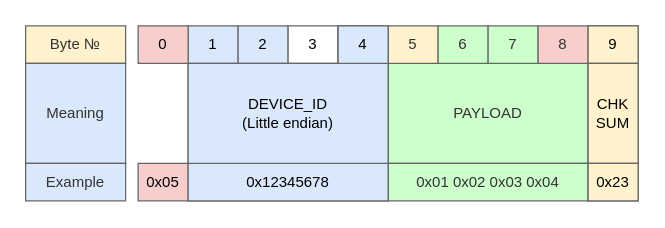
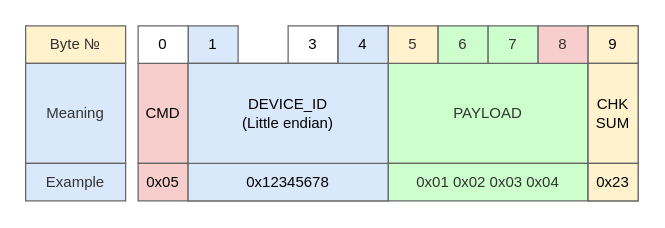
  <mxCell id="0" />
  <mxCell id="1" parent="0" />
  <mxCell id="2" value="PAYLOAD" style="rounded=0;whiteSpace=wrap;html=1;fontColor=#333333;strokeColor=#666666;fillColor=#CCFFCC;" parent="1" vertex="1"><mxGeometry x="310" y="50" width="160" height="80" as="geometry" /></mxCell>
  <mxCell id="3" value="&lt;div&gt;CHK&lt;/div&gt;&lt;div&gt;SUM&lt;br&gt;&lt;/div&gt;" style="rounded=0;whiteSpace=wrap;html=1;fillColor=#fff2cc;strokeColor=#666666;" parent="1" vertex="1"><mxGeometry x="470" y="50" width="40" height="80" as="geometry" /></mxCell>
  <mxCell id="4" value="&lt;div&gt;DEVICE_ID&lt;/div&gt;(Little endian)" style="rounded=0;whiteSpace=wrap;html=1;fillColor=#dae8fc;strokeColor=#666666;" parent="1" vertex="1"><mxGeometry x="150" y="50" width="160" height="80" as="geometry" /></mxCell>
+ <mxCell id="5" value="CMD" style="rounded=0;whiteSpace=wrap;html=1;fillColor=#f8cecc;strokeColor=#666666;" parent="1" vertex="1"><mxGeometry x="110" y="50" width="40" height="80" as="geometry" /></mxCell>
  <mxCell id="6" value="0x01 0x02 0x03 0x04" style="rounded=0;whiteSpace=wrap;html=1;fontColor=#333333;strokeColor=#666666;fillColor=#CCFFCC;" parent="1" vertex="1"><mxGeometry x="310" y="130" width="160" height="30" as="geometry" /></mxCell>
  <mxCell id="7" value="0x23" style="rounded=0;whiteSpace=wrap;html=1;fillColor=#fff2cc;strokeColor=#666666;" parent="1" vertex="1"><mxGeometry x="470" y="130" width="40" height="30" as="geometry" /></mxCell>
  <mxCell id="8" value="0x12345678" style="rounded=0;whiteSpace=wrap;html=1;fillColor=#dae8fc;strokeColor=#666666;" parent="1" vertex="1"><mxGeometry x="150" y="130" width="160" height="30" as="geometry" /></mxCell>
  <mxCell id="9" value="0x05" style="rounded=0;whiteSpace=wrap;html=1;fillColor=#f8cecc;strokeColor=#666666;" parent="1" vertex="1"><mxGeometry x="110" y="130" width="40" height="30" as="geometry" /></mxCell>
  <mxCell id="10" value="5" style="rounded=0;whiteSpace=wrap;html=1;fontColor=#333333;strokeColor=#666666;fillColor=#fff2cc;" parent="1" vertex="1"><mxGeometry x="310" y="20" width="40" height="30" as="geometry" /></mxCell>
  <mxCell id="11" value="9" style="rounded=0;whiteSpace=wrap;html=1;fillColor=#fff2cc;strokeColor=#666666;" parent="1" vertex="1"><mxGeometry x="470" y="20" width="40" height="30" as="geometry" /></mxCell>
  <mxCell id="12" value="1" style="rounded=0;whiteSpace=wrap;html=1;fillColor=#dae8fc;strokeColor=#666666;" parent="1" vertex="1"><mxGeometry x="150" y="20" width="40" height="30" as="geometry" /></mxCell>
- <mxCell id="13" value="0" style="rounded=0;whiteSpace=wrap;html=1;fillColor=#f8cecc;strokeColor=#666666;" parent="1" vertex="1"><mxGeometry x="110" y="20" width="40" height="30" as="geometry" /></mxCell>
- <mxCell id="14" value="2" style="rounded=0;whiteSpace=wrap;html=1;fillColor=#dae8fc;strokeColor=#666666;" parent="1" vertex="1"><mxGeometry x="190" y="20" width="40" height="30" as="geometry" /></mxCell>
+ <mxCell id="13" value="0" style="rounded=0;whiteSpace=wrap;html=1;fillColor=#ffffff;strokeColor=#666666;" parent="1" vertex="1"><mxGeometry x="110" y="20" width="40" height="30" as="geometry" /></mxCell>
  <mxCell id="15" value="3" style="rounded=0;whiteSpace=wrap;html=1;fillColor=#ffffff;strokeColor=#666666;" parent="1" vertex="1"><mxGeometry x="230" y="20" width="40" height="30" as="geometry" /></mxCell>
  <mxCell id="16" value="4" style="rounded=0;whiteSpace=wrap;html=1;fillColor=#dae8fc;strokeColor=#666666;" parent="1" vertex="1"><mxGeometry x="270" y="20" width="40" height="30" as="geometry" /></mxCell>
  <mxCell id="17" value="6" style="rounded=0;whiteSpace=wrap;html=1;fontColor=#333333;strokeColor=#666666;fillColor=#CCFFCC;" parent="1" vertex="1"><mxGeometry x="350" y="20" width="40" height="30" as="geometry" /></mxCell>
  <mxCell id="18" value="7" style="rounded=0;whiteSpace=wrap;html=1;fontColor=#333333;strokeColor=#666666;fillColor=#CCFFCC;" parent="1" vertex="1"><mxGeometry x="390" y="20" width="40" height="30" as="geometry" /></mxCell>
  <mxCell id="19" value="8" style="rounded=0;whiteSpace=wrap;html=1;fontColor=#333333;strokeColor=#666666;fillColor=#f8cecc;" parent="1" vertex="1"><mxGeometry x="430" y="20" width="40" height="30" as="geometry" /></mxCell>
  <mxCell id="20" value="Byte №" style="rounded=0;whiteSpace=wrap;html=1;fillColor=#fff2cc;fontColor=#333333;strokeColor=#666666;" parent="1" vertex="1"><mxGeometry x="20" y="20" width="80" height="30" as="geometry" /></mxCell>
  <mxCell id="21" value="Meaning" style="rounded=0;whiteSpace=wrap;html=1;fillColor=#dae8fc;fontColor=#333333;strokeColor=#666666;" parent="1" vertex="1"><mxGeometry x="20" y="50" width="80" height="80" as="geometry" /></mxCell>
  <mxCell id="22" value="Example" style="rounded=0;whiteSpace=wrap;html=1;fillColor=#dae8fc;fontColor=#333333;strokeColor=#666666;" parent="1" vertex="1"><mxGeometry x="20" y="130" width="80" height="30" as="geometry" /></mxCell>
  <mxCell id="23" value="9" style="rounded=0;whiteSpace=wrap;html=1;fillColor=#fff2cc;strokeColor=#666666;" parent="1" vertex="1"><mxGeometry x="470" y="20" width="40" height="30" as="geometry" /></mxCell>
  <mxCell id="24" value="&lt;div&gt;CHK&lt;/div&gt;&lt;div&gt;SUM&lt;br&gt;&lt;/div&gt;" style="rounded=0;whiteSpace=wrap;html=1;fillColor=#fff2cc;strokeColor=#666666;" parent="1" vertex="1"><mxGeometry x="470" y="50" width="40" height="80" as="geometry" /></mxCell>
  <mxCell id="25" value="0x23" style="rounded=0;whiteSpace=wrap;html=1;fillColor=#fff2cc;strokeColor=#666666;" parent="1" vertex="1"><mxGeometry x="470" y="130" width="40" height="30" as="geometry" /></mxCell>
  <mxCell id="26" value="0x12345678" style="rounded=0;whiteSpace=wrap;html=1;fillColor=#dae8fc;strokeColor=#666666;" parent="1" vertex="1"><mxGeometry x="150" y="130" width="160" height="30" as="geometry" /></mxCell>
  <mxCell id="27" value="&lt;div&gt;DEVICE_ID&lt;/div&gt;(Little endian)" style="rounded=0;whiteSpace=wrap;html=1;fillColor=#dae8fc;strokeColor=#666666;" parent="1" vertex="1"><mxGeometry x="150" y="50" width="160" height="80" as="geometry" /></mxCell>
  <mxCell id="28" value="4" style="rounded=0;whiteSpace=wrap;html=1;fillColor=#dae8fc;strokeColor=#666666;" parent="1" vertex="1"><mxGeometry x="270" y="20" width="40" height="30" as="geometry" /></mxCell>
